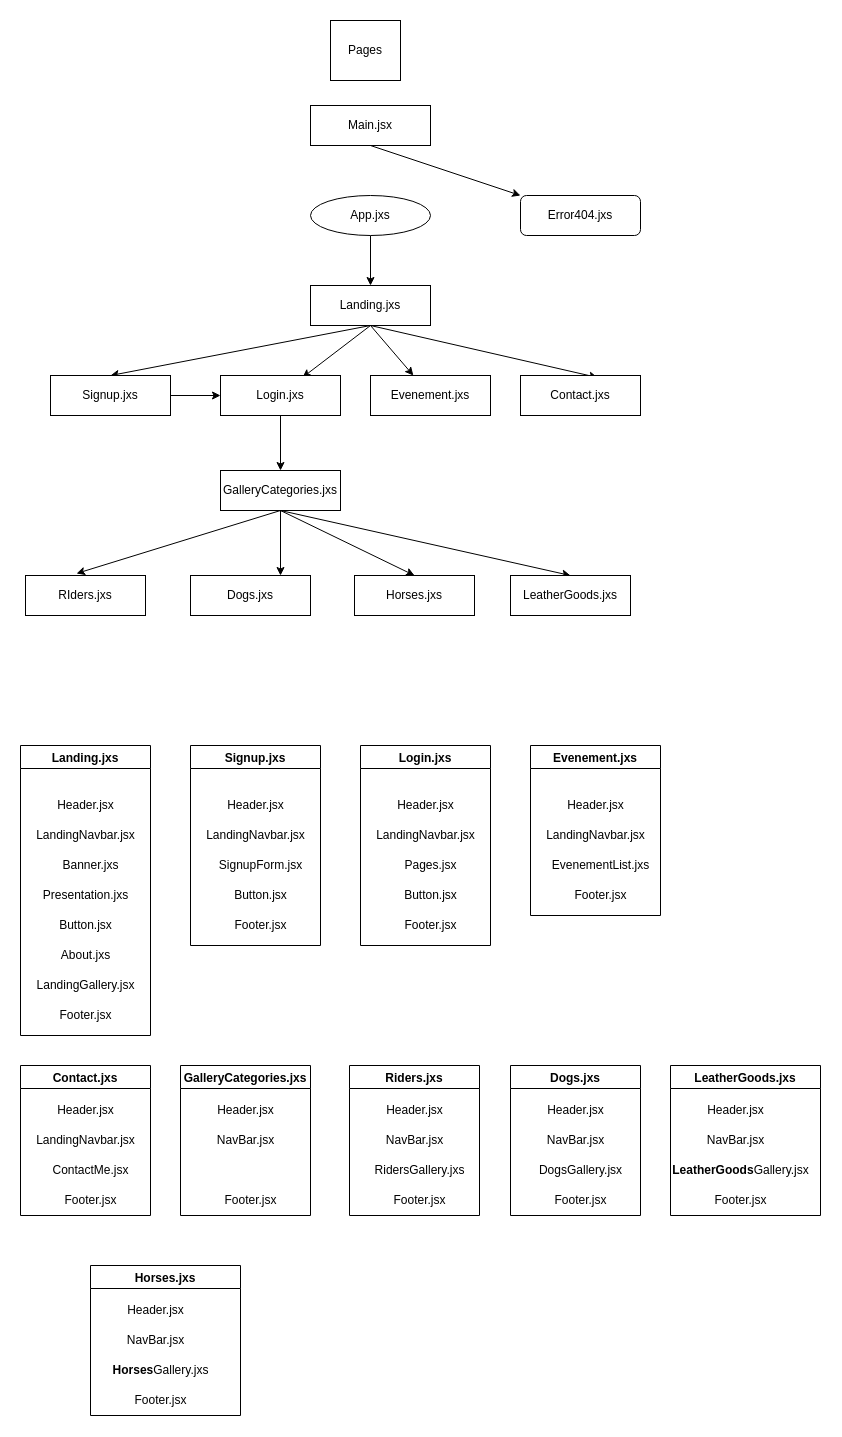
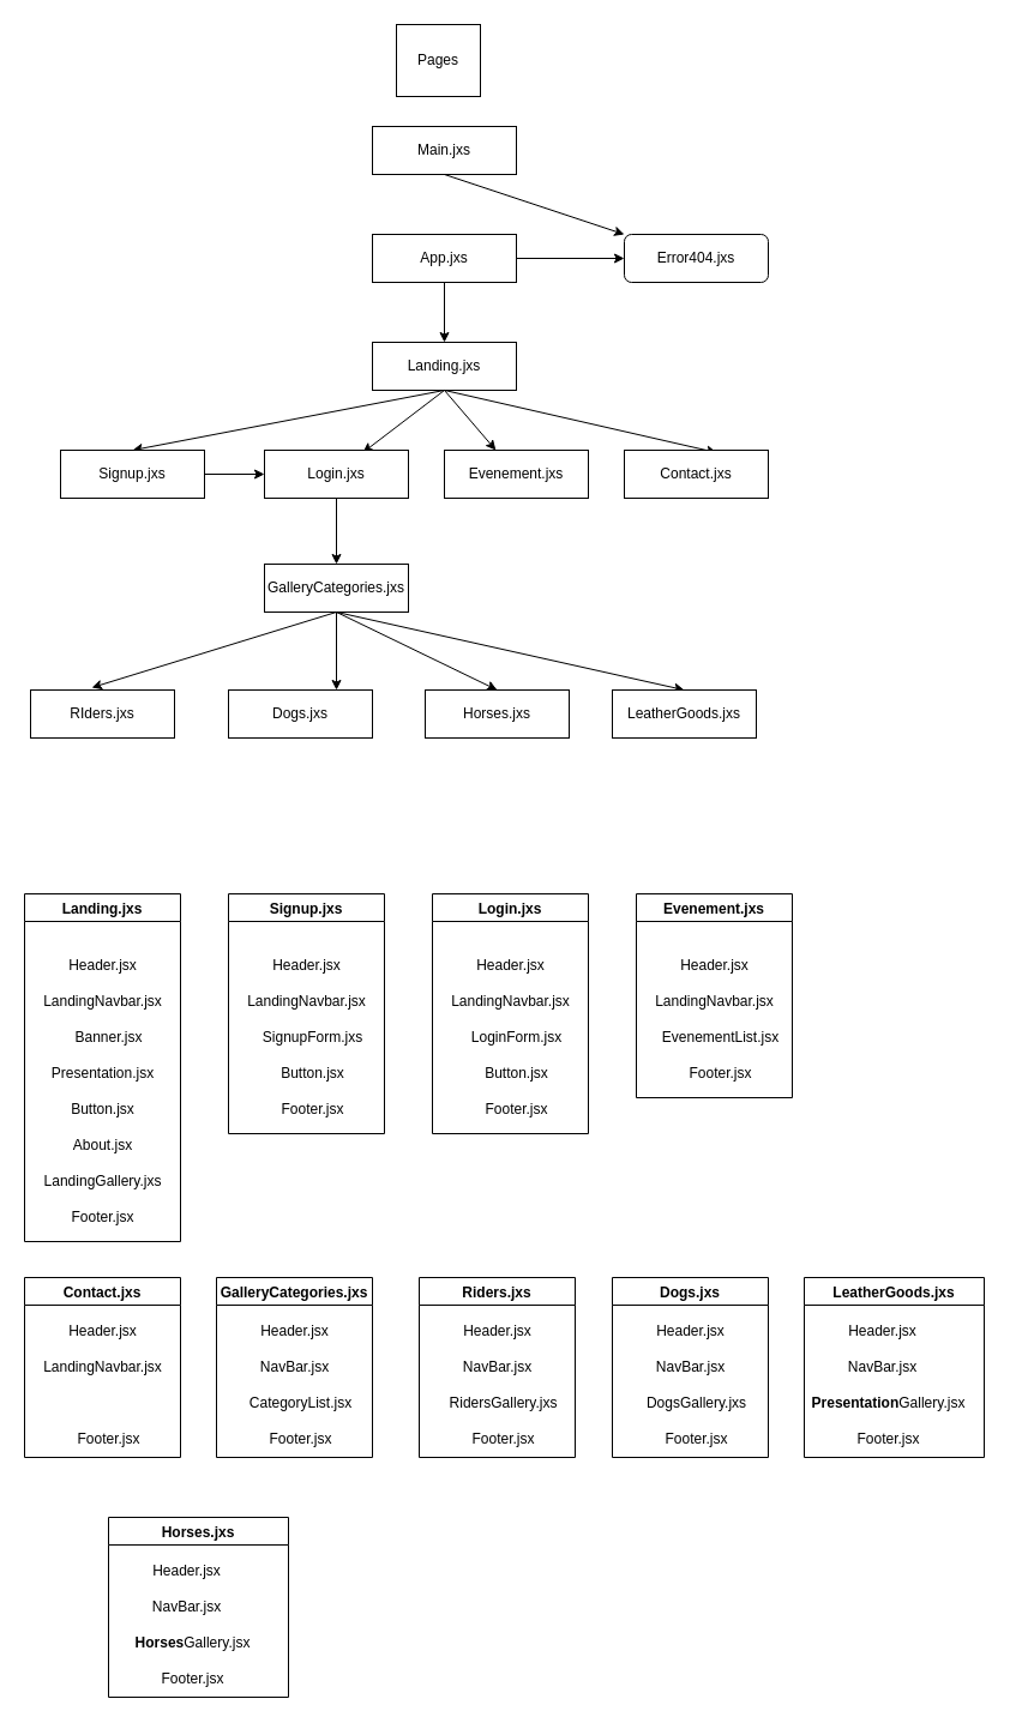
  <mxCell id="0" />
  <mxCell id="1" parent="0" />
  <mxCell id="2" value="Pages" style="rounded=0;whiteSpace=wrap;html=1;" vertex="1" parent="1"><mxGeometry x="330" y="20" width="70" height="60" as="geometry" /></mxCell>
  <mxCell id="3" style="edgeStyle=none;html=1;exitX=0.5;exitY=1;exitDx=0;exitDy=0;" edge="1" parent="1" source="4" target="13"><mxGeometry relative="1" as="geometry" /></mxCell>
- <mxCell id="4" value="Main.jsx&lt;br&gt;" style="rounded=0;whiteSpace=wrap;html=1;" vertex="1" parent="1"><mxGeometry x="310" y="105" width="120" height="40" as="geometry" /></mxCell>
+ <mxCell id="4" value="Main.jxs&lt;br&gt;" style="rounded=0;whiteSpace=wrap;html=1;" vertex="1" parent="1"><mxGeometry x="310" y="105" width="120" height="40" as="geometry" /></mxCell>
  <mxCell id="5" style="edgeStyle=none;html=1;exitX=0.5;exitY=1;exitDx=0;exitDy=0;entryX=0.5;entryY=0;entryDx=0;entryDy=0;" edge="1" parent="1" source="7" target="12"><mxGeometry relative="1" as="geometry" /></mxCell>
- <mxCell id="7" value="App.jxs" style="ellipse;whiteSpace=wrap;html=1;" vertex="1" parent="1"><mxGeometry x="310" y="195" width="120" height="40" as="geometry" /></mxCell>
+ <mxCell id="6" style="edgeStyle=none;html=1;exitX=1;exitY=0.5;exitDx=0;exitDy=0;entryX=0;entryY=0.5;entryDx=0;entryDy=0;" edge="1" parent="1" source="7" target="13"><mxGeometry relative="1" as="geometry" /></mxCell>
+ <mxCell id="7" value="App.jxs" style="rounded=0;whiteSpace=wrap;html=1;" vertex="1" parent="1"><mxGeometry x="310" y="195" width="120" height="40" as="geometry" /></mxCell>
  <mxCell id="8" style="edgeStyle=none;html=1;exitX=0.5;exitY=1;exitDx=0;exitDy=0;" edge="1" parent="1" source="12" target="23"><mxGeometry relative="1" as="geometry" /></mxCell>
  <mxCell id="9" style="edgeStyle=none;html=1;exitX=0.5;exitY=1;exitDx=0;exitDy=0;entryX=0.683;entryY=0.05;entryDx=0;entryDy=0;entryPerimeter=0;" edge="1" parent="1" source="12" target="17"><mxGeometry relative="1" as="geometry" /></mxCell>
  <mxCell id="10" style="edgeStyle=none;html=1;exitX=0.5;exitY=1;exitDx=0;exitDy=0;entryX=0.5;entryY=0;entryDx=0;entryDy=0;" edge="1" parent="1" source="12" target="15"><mxGeometry relative="1" as="geometry" /></mxCell>
  <mxCell id="11" style="edgeStyle=none;html=1;exitX=0.5;exitY=1;exitDx=0;exitDy=0;entryX=0.642;entryY=0.05;entryDx=0;entryDy=0;entryPerimeter=0;" edge="1" parent="1" source="12" target="24"><mxGeometry relative="1" as="geometry" /></mxCell>
  <mxCell id="12" value="Landing.jxs" style="rounded=0;whiteSpace=wrap;html=1;" vertex="1" parent="1"><mxGeometry x="310" y="285" width="120" height="40" as="geometry" /></mxCell>
  <mxCell id="13" value="Error404.jxs" style="whiteSpace=wrap;html=1;rounded=1;" vertex="1" parent="1"><mxGeometry x="520" y="195" width="120" height="40" as="geometry" /></mxCell>
  <mxCell id="14" style="edgeStyle=none;html=1;" edge="1" parent="1" source="15" target="17"><mxGeometry relative="1" as="geometry" /></mxCell>
  <mxCell id="15" value="Signup.jxs" style="rounded=0;whiteSpace=wrap;html=1;" vertex="1" parent="1"><mxGeometry x="50" y="375" width="120" height="40" as="geometry" /></mxCell>
  <mxCell id="16" style="edgeStyle=none;html=1;exitX=0.5;exitY=1;exitDx=0;exitDy=0;" edge="1" parent="1" source="17" target="22"><mxGeometry relative="1" as="geometry" /></mxCell>
  <mxCell id="17" value="Login.jxs" style="rounded=0;whiteSpace=wrap;html=1;" vertex="1" parent="1"><mxGeometry x="220" y="375" width="120" height="40" as="geometry" /></mxCell>
  <mxCell id="18" style="edgeStyle=none;html=1;exitX=0.5;exitY=1;exitDx=0;exitDy=0;entryX=0.425;entryY=-0.05;entryDx=0;entryDy=0;entryPerimeter=0;" edge="1" parent="1" source="22" target="25"><mxGeometry relative="1" as="geometry" /></mxCell>
  <mxCell id="19" style="edgeStyle=none;html=1;exitX=0.5;exitY=1;exitDx=0;exitDy=0;entryX=0.75;entryY=0;entryDx=0;entryDy=0;" edge="1" parent="1" source="22" target="26"><mxGeometry relative="1" as="geometry" /></mxCell>
  <mxCell id="20" style="edgeStyle=none;html=1;exitX=0.5;exitY=1;exitDx=0;exitDy=0;entryX=0.5;entryY=0;entryDx=0;entryDy=0;" edge="1" parent="1" source="22" target="27"><mxGeometry relative="1" as="geometry" /></mxCell>
  <mxCell id="21" style="edgeStyle=none;html=1;exitX=0.5;exitY=1;exitDx=0;exitDy=0;entryX=0.5;entryY=0;entryDx=0;entryDy=0;" edge="1" parent="1" source="22" target="28"><mxGeometry relative="1" as="geometry" /></mxCell>
  <mxCell id="22" value="GalleryCategories.jxs" style="rounded=0;whiteSpace=wrap;html=1;" vertex="1" parent="1"><mxGeometry x="220" y="470" width="120" height="40" as="geometry" /></mxCell>
  <mxCell id="23" value="Evenement.jxs" style="rounded=0;whiteSpace=wrap;html=1;" vertex="1" parent="1"><mxGeometry x="370" y="375" width="120" height="40" as="geometry" /></mxCell>
  <mxCell id="24" value="Contact.jxs" style="rounded=0;whiteSpace=wrap;html=1;" vertex="1" parent="1"><mxGeometry x="520" y="375" width="120" height="40" as="geometry" /></mxCell>
  <mxCell id="25" value="RIders.jxs" style="rounded=0;whiteSpace=wrap;html=1;" vertex="1" parent="1"><mxGeometry x="25" y="575" width="120" height="40" as="geometry" /></mxCell>
  <mxCell id="26" value="Dogs.jxs" style="rounded=0;whiteSpace=wrap;html=1;" vertex="1" parent="1"><mxGeometry x="190" y="575" width="120" height="40" as="geometry" /></mxCell>
  <mxCell id="27" value="Horses.jxs" style="rounded=0;whiteSpace=wrap;html=1;" vertex="1" parent="1"><mxGeometry x="354" y="575" width="120" height="40" as="geometry" /></mxCell>
  <mxCell id="28" value="LeatherGoods.jxs" style="rounded=0;whiteSpace=wrap;html=1;" vertex="1" parent="1"><mxGeometry x="510" y="575" width="120" height="40" as="geometry" /></mxCell>
  <mxCell id="29" value="Landing.jxs" style="swimlane;" vertex="1" parent="1"><mxGeometry x="20" y="745" width="130" height="290" as="geometry"><mxRectangle x="140" y="870" width="110" height="30" as="alternateBounds" /></mxGeometry></mxCell>
  <mxCell id="30" value="LandingNavbar.jsx" style="text;html=1;align=center;verticalAlign=middle;resizable=0;points=[];autosize=1;strokeColor=none;fillColor=none;" vertex="1" parent="29"><mxGeometry x="5" y="75" width="120" height="30" as="geometry" /></mxCell>
- <mxCell id="31" value="Banner.jxs" style="text;html=1;align=center;verticalAlign=middle;resizable=0;points=[];autosize=1;strokeColor=none;fillColor=none;" vertex="1" parent="29"><mxGeometry x="30" y="105" width="80" height="30" as="geometry" /></mxCell>
+ <mxCell id="31" value="Banner.jsx" style="text;html=1;align=center;verticalAlign=middle;resizable=0;points=[];autosize=1;strokeColor=none;fillColor=none;" vertex="1" parent="29"><mxGeometry x="30" y="105" width="80" height="30" as="geometry" /></mxCell>
  <mxCell id="32" value="Header.jsx" style="text;html=1;align=center;verticalAlign=middle;resizable=0;points=[];autosize=1;strokeColor=none;fillColor=none;" vertex="1" parent="29"><mxGeometry x="25" y="45" width="80" height="30" as="geometry" /></mxCell>
- <mxCell id="33" value="Presentation.jxs" style="text;html=1;align=center;verticalAlign=middle;resizable=0;points=[];autosize=1;strokeColor=none;fillColor=none;" vertex="1" parent="29"><mxGeometry x="10" y="135" width="110" height="30" as="geometry" /></mxCell>
+ <mxCell id="33" value="Presentation.jsx" style="text;html=1;align=center;verticalAlign=middle;resizable=0;points=[];autosize=1;strokeColor=none;fillColor=none;" vertex="1" parent="29"><mxGeometry x="10" y="135" width="110" height="30" as="geometry" /></mxCell>
  <mxCell id="34" value="Button.jsx" style="text;html=1;align=center;verticalAlign=middle;resizable=0;points=[];autosize=1;strokeColor=none;fillColor=none;" vertex="1" parent="29"><mxGeometry x="25" y="165" width="80" height="30" as="geometry" /></mxCell>
- <mxCell id="35" value="About.jxs" style="text;html=1;align=center;verticalAlign=middle;resizable=0;points=[];autosize=1;strokeColor=none;fillColor=none;" vertex="1" parent="29"><mxGeometry x="30" y="195" width="70" height="30" as="geometry" /></mxCell>
- <mxCell id="36" value="LandingGallery.jsx" style="text;html=1;align=center;verticalAlign=middle;resizable=0;points=[];autosize=1;strokeColor=none;fillColor=none;" vertex="1" parent="29"><mxGeometry x="5" y="225" width="120" height="30" as="geometry" /></mxCell>
+ <mxCell id="35" value="About.jsx" style="text;html=1;align=center;verticalAlign=middle;resizable=0;points=[];autosize=1;strokeColor=none;fillColor=none;" vertex="1" parent="29"><mxGeometry x="30" y="195" width="70" height="30" as="geometry" /></mxCell>
+ <mxCell id="36" value="LandingGallery.jxs" style="text;html=1;align=center;verticalAlign=middle;resizable=0;points=[];autosize=1;strokeColor=none;fillColor=none;" vertex="1" parent="29"><mxGeometry x="5" y="225" width="120" height="30" as="geometry" /></mxCell>
  <mxCell id="37" value="Footer.jsx" style="text;html=1;align=center;verticalAlign=middle;resizable=0;points=[];autosize=1;strokeColor=none;fillColor=none;" vertex="1" parent="29"><mxGeometry x="25" y="255" width="80" height="30" as="geometry" /></mxCell>
  <mxCell id="38" value="Signup.jxs" style="swimlane;" vertex="1" parent="1"><mxGeometry x="190" y="745" width="130" height="200" as="geometry"><mxRectangle x="140" y="870" width="110" height="30" as="alternateBounds" /></mxGeometry></mxCell>
  <mxCell id="39" value="LandingNavbar.jsx" style="text;html=1;align=center;verticalAlign=middle;resizable=0;points=[];autosize=1;strokeColor=none;fillColor=none;" vertex="1" parent="38"><mxGeometry x="5" y="75" width="120" height="30" as="geometry" /></mxCell>
- <mxCell id="40" value="SignupForm.jsx" style="text;html=1;align=center;verticalAlign=middle;resizable=0;points=[];autosize=1;strokeColor=none;fillColor=none;" vertex="1" parent="38"><mxGeometry x="15" y="105" width="110" height="30" as="geometry" /></mxCell>
+ <mxCell id="40" value="SignupForm.jxs" style="text;html=1;align=center;verticalAlign=middle;resizable=0;points=[];autosize=1;strokeColor=none;fillColor=none;" vertex="1" parent="38"><mxGeometry x="15" y="105" width="110" height="30" as="geometry" /></mxCell>
  <mxCell id="41" value="Header.jsx" style="text;html=1;align=center;verticalAlign=middle;resizable=0;points=[];autosize=1;strokeColor=none;fillColor=none;" vertex="1" parent="38"><mxGeometry x="25" y="45" width="80" height="30" as="geometry" /></mxCell>
  <mxCell id="42" value="Button.jsx" style="text;html=1;align=center;verticalAlign=middle;resizable=0;points=[];autosize=1;strokeColor=none;fillColor=none;" vertex="1" parent="38"><mxGeometry x="30" y="135" width="80" height="30" as="geometry" /></mxCell>
  <mxCell id="43" value="Footer.jsx" style="text;html=1;align=center;verticalAlign=middle;resizable=0;points=[];autosize=1;strokeColor=none;fillColor=none;" vertex="1" parent="38"><mxGeometry x="30" y="165" width="80" height="30" as="geometry" /></mxCell>
  <mxCell id="44" value="Login.jxs" style="swimlane;" vertex="1" parent="1"><mxGeometry x="360" y="745" width="130" height="200" as="geometry"><mxRectangle x="140" y="870" width="110" height="30" as="alternateBounds" /></mxGeometry></mxCell>
  <mxCell id="45" value="LandingNavbar.jsx" style="text;html=1;align=center;verticalAlign=middle;resizable=0;points=[];autosize=1;strokeColor=none;fillColor=none;" vertex="1" parent="44"><mxGeometry x="5" y="75" width="120" height="30" as="geometry" /></mxCell>
- <mxCell id="46" value="Pages.jsx" style="text;html=1;align=center;verticalAlign=middle;resizable=0;points=[];autosize=1;strokeColor=none;fillColor=none;" vertex="1" parent="44"><mxGeometry x="20" y="105" width="100" height="30" as="geometry" /></mxCell>
+ <mxCell id="46" value="LoginForm.jsx" style="text;html=1;align=center;verticalAlign=middle;resizable=0;points=[];autosize=1;strokeColor=none;fillColor=none;" vertex="1" parent="44"><mxGeometry x="20" y="105" width="100" height="30" as="geometry" /></mxCell>
  <mxCell id="47" value="Header.jsx" style="text;html=1;align=center;verticalAlign=middle;resizable=0;points=[];autosize=1;strokeColor=none;fillColor=none;" vertex="1" parent="44"><mxGeometry x="25" y="45" width="80" height="30" as="geometry" /></mxCell>
  <mxCell id="48" value="Button.jsx" style="text;html=1;align=center;verticalAlign=middle;resizable=0;points=[];autosize=1;strokeColor=none;fillColor=none;" vertex="1" parent="44"><mxGeometry x="30" y="135" width="80" height="30" as="geometry" /></mxCell>
  <mxCell id="49" value="Footer.jsx" style="text;html=1;align=center;verticalAlign=middle;resizable=0;points=[];autosize=1;strokeColor=none;fillColor=none;" vertex="1" parent="44"><mxGeometry x="30" y="165" width="80" height="30" as="geometry" /></mxCell>
  <mxCell id="50" value="Evenement.jxs" style="swimlane;" vertex="1" parent="1"><mxGeometry x="530" y="745" width="130" height="170" as="geometry"><mxRectangle x="140" y="870" width="110" height="30" as="alternateBounds" /></mxGeometry></mxCell>
  <mxCell id="51" value="LandingNavbar.jsx" style="text;html=1;align=center;verticalAlign=middle;resizable=0;points=[];autosize=1;strokeColor=none;fillColor=none;" vertex="1" parent="50"><mxGeometry x="5" y="75" width="120" height="30" as="geometry" /></mxCell>
  <mxCell id="52" value="Header.jsx" style="text;html=1;align=center;verticalAlign=middle;resizable=0;points=[];autosize=1;strokeColor=none;fillColor=none;" vertex="1" parent="50"><mxGeometry x="25" y="45" width="80" height="30" as="geometry" /></mxCell>
- <mxCell id="53" value="EvenementList.jxs" style="text;html=1;align=center;verticalAlign=middle;resizable=0;points=[];autosize=1;strokeColor=none;fillColor=none;" vertex="1" parent="50"><mxGeometry x="10" y="105" width="120" height="30" as="geometry" /></mxCell>
+ <mxCell id="53" value="EvenementList.jsx" style="text;html=1;align=center;verticalAlign=middle;resizable=0;points=[];autosize=1;strokeColor=none;fillColor=none;" vertex="1" parent="50"><mxGeometry x="10" y="105" width="120" height="30" as="geometry" /></mxCell>
  <mxCell id="54" value="Footer.jsx" style="text;html=1;align=center;verticalAlign=middle;resizable=0;points=[];autosize=1;strokeColor=none;fillColor=none;" vertex="1" parent="50"><mxGeometry x="30" y="135" width="80" height="30" as="geometry" /></mxCell>
  <mxCell id="55" value="Contact.jxs" style="swimlane;" vertex="1" parent="1"><mxGeometry x="20" y="1065" width="130" height="150" as="geometry"><mxRectangle x="140" y="870" width="110" height="30" as="alternateBounds" /></mxGeometry></mxCell>
  <mxCell id="56" value="LandingNavbar.jsx" style="text;html=1;align=center;verticalAlign=middle;resizable=0;points=[];autosize=1;strokeColor=none;fillColor=none;" vertex="1" parent="55"><mxGeometry x="5" y="60" width="120" height="30" as="geometry" /></mxCell>
  <mxCell id="57" value="Header.jsx" style="text;html=1;align=center;verticalAlign=middle;resizable=0;points=[];autosize=1;strokeColor=none;fillColor=none;" vertex="1" parent="55"><mxGeometry x="25" y="30" width="80" height="30" as="geometry" /></mxCell>
- <mxCell id="58" value="ContactMe.jsx" style="text;html=1;align=center;verticalAlign=middle;resizable=0;points=[];autosize=1;strokeColor=none;fillColor=none;" vertex="1" parent="55"><mxGeometry x="20" y="90" width="100" height="30" as="geometry" /></mxCell>
  <mxCell id="59" value="Footer.jsx" style="text;html=1;align=center;verticalAlign=middle;resizable=0;points=[];autosize=1;strokeColor=none;fillColor=none;" vertex="1" parent="55"><mxGeometry x="30" y="120" width="80" height="30" as="geometry" /></mxCell>
  <mxCell id="60" value="GalleryCategories.jxs" style="swimlane;" vertex="1" parent="1"><mxGeometry x="180" y="1065" width="130" height="150" as="geometry"><mxRectangle x="140" y="870" width="110" height="30" as="alternateBounds" /></mxGeometry></mxCell>
  <mxCell id="61" value="NavBar.jsx" style="text;html=1;align=center;verticalAlign=middle;resizable=0;points=[];autosize=1;strokeColor=none;fillColor=none;" vertex="1" parent="60"><mxGeometry x="25" y="60" width="80" height="30" as="geometry" /></mxCell>
  <mxCell id="62" value="Header.jsx" style="text;html=1;align=center;verticalAlign=middle;resizable=0;points=[];autosize=1;strokeColor=none;fillColor=none;" vertex="1" parent="60"><mxGeometry x="25" y="30" width="80" height="30" as="geometry" /></mxCell>
+ <mxCell id="63" value="CategoryList.jsx" style="text;html=1;align=center;verticalAlign=middle;resizable=0;points=[];autosize=1;strokeColor=none;fillColor=none;" vertex="1" parent="60"><mxGeometry x="15" y="90" width="110" height="30" as="geometry" /></mxCell>
  <mxCell id="64" value="Footer.jsx" style="text;html=1;align=center;verticalAlign=middle;resizable=0;points=[];autosize=1;strokeColor=none;fillColor=none;" vertex="1" parent="60"><mxGeometry x="30" y="120" width="80" height="30" as="geometry" /></mxCell>
  <mxCell id="65" value="Riders.jxs" style="swimlane;" vertex="1" parent="1"><mxGeometry x="349" y="1065" width="130" height="150" as="geometry"><mxRectangle x="140" y="870" width="110" height="30" as="alternateBounds" /></mxGeometry></mxCell>
  <mxCell id="66" value="NavBar.jsx" style="text;html=1;align=center;verticalAlign=middle;resizable=0;points=[];autosize=1;strokeColor=none;fillColor=none;" vertex="1" parent="65"><mxGeometry x="25" y="60" width="80" height="30" as="geometry" /></mxCell>
  <mxCell id="67" value="Header.jsx" style="text;html=1;align=center;verticalAlign=middle;resizable=0;points=[];autosize=1;strokeColor=none;fillColor=none;" vertex="1" parent="65"><mxGeometry x="25" y="30" width="80" height="30" as="geometry" /></mxCell>
  <mxCell id="68" value="RidersGallery.jxs" style="text;html=1;align=center;verticalAlign=middle;resizable=0;points=[];autosize=1;strokeColor=none;fillColor=none;" vertex="1" parent="65"><mxGeometry x="15" y="90" width="110" height="30" as="geometry" /></mxCell>
  <mxCell id="69" value="Footer.jsx" style="text;html=1;align=center;verticalAlign=middle;resizable=0;points=[];autosize=1;strokeColor=none;fillColor=none;" vertex="1" parent="65"><mxGeometry x="30" y="120" width="80" height="30" as="geometry" /></mxCell>
  <mxCell id="70" value="Dogs.jxs" style="swimlane;" vertex="1" parent="1"><mxGeometry x="510" y="1065" width="130" height="150" as="geometry"><mxRectangle x="140" y="870" width="110" height="30" as="alternateBounds" /></mxGeometry></mxCell>
  <mxCell id="71" value="NavBar.jsx" style="text;html=1;align=center;verticalAlign=middle;resizable=0;points=[];autosize=1;strokeColor=none;fillColor=none;" vertex="1" parent="70"><mxGeometry x="25" y="60" width="80" height="30" as="geometry" /></mxCell>
  <mxCell id="72" value="Header.jsx" style="text;html=1;align=center;verticalAlign=middle;resizable=0;points=[];autosize=1;strokeColor=none;fillColor=none;" vertex="1" parent="70"><mxGeometry x="25" y="30" width="80" height="30" as="geometry" /></mxCell>
- <mxCell id="73" value="DogsGallery.jsx" style="text;html=1;align=center;verticalAlign=middle;resizable=0;points=[];autosize=1;strokeColor=none;fillColor=none;" vertex="1" parent="70"><mxGeometry x="15" y="90" width="110" height="30" as="geometry" /></mxCell>
+ <mxCell id="73" value="DogsGallery.jxs" style="text;html=1;align=center;verticalAlign=middle;resizable=0;points=[];autosize=1;strokeColor=none;fillColor=none;" vertex="1" parent="70"><mxGeometry x="15" y="90" width="110" height="30" as="geometry" /></mxCell>
  <mxCell id="74" value="Footer.jsx" style="text;html=1;align=center;verticalAlign=middle;resizable=0;points=[];autosize=1;strokeColor=none;fillColor=none;" vertex="1" parent="70"><mxGeometry x="30" y="120" width="80" height="30" as="geometry" /></mxCell>
  <mxCell id="75" value="LeatherGoods.jxs" style="swimlane;" vertex="1" parent="1"><mxGeometry x="670" y="1065" width="150" height="150" as="geometry"><mxRectangle x="140" y="870" width="110" height="30" as="alternateBounds" /></mxGeometry></mxCell>
  <mxCell id="76" value="NavBar.jsx" style="text;html=1;align=center;verticalAlign=middle;resizable=0;points=[];autosize=1;strokeColor=none;fillColor=none;" vertex="1" parent="75"><mxGeometry x="25" y="60" width="80" height="30" as="geometry" /></mxCell>
  <mxCell id="77" value="Header.jsx" style="text;html=1;align=center;verticalAlign=middle;resizable=0;points=[];autosize=1;strokeColor=none;fillColor=none;" vertex="1" parent="75"><mxGeometry x="25" y="30" width="80" height="30" as="geometry" /></mxCell>
- <mxCell id="78" value="&lt;span style=&quot;font-weight: 700;&quot;&gt;LeatherGoods&lt;/span&gt;Gallery.jsx" style="text;html=1;align=center;verticalAlign=middle;resizable=0;points=[];autosize=1;strokeColor=none;fillColor=none;" vertex="1" parent="75"><mxGeometry x="-10" y="90" width="160" height="30" as="geometry" /></mxCell>
+ <mxCell id="78" value="&lt;span style=&quot;font-weight: 700;&quot;&gt;Presentation&lt;/span&gt;Gallery.jsx" style="text;html=1;align=center;verticalAlign=middle;resizable=0;points=[];autosize=1;strokeColor=none;fillColor=none;" vertex="1" parent="75"><mxGeometry x="-10" y="90" width="160" height="30" as="geometry" /></mxCell>
  <mxCell id="79" value="Footer.jsx" style="text;html=1;align=center;verticalAlign=middle;resizable=0;points=[];autosize=1;strokeColor=none;fillColor=none;" vertex="1" parent="75"><mxGeometry x="30" y="120" width="80" height="30" as="geometry" /></mxCell>
  <mxCell id="80" value="Horses.jxs" style="swimlane;" vertex="1" parent="1"><mxGeometry x="90" y="1265" width="150" height="150" as="geometry"><mxRectangle x="140" y="870" width="110" height="30" as="alternateBounds" /></mxGeometry></mxCell>
  <mxCell id="81" value="NavBar.jsx" style="text;html=1;align=center;verticalAlign=middle;resizable=0;points=[];autosize=1;strokeColor=none;fillColor=none;" vertex="1" parent="80"><mxGeometry x="25" y="60" width="80" height="30" as="geometry" /></mxCell>
  <mxCell id="82" value="Header.jsx" style="text;html=1;align=center;verticalAlign=middle;resizable=0;points=[];autosize=1;strokeColor=none;fillColor=none;" vertex="1" parent="80"><mxGeometry x="25" y="30" width="80" height="30" as="geometry" /></mxCell>
- <mxCell id="83" value="&lt;b&gt;Horses&lt;/b&gt;Gallery.jxs" style="text;html=1;align=center;verticalAlign=middle;resizable=0;points=[];autosize=1;strokeColor=none;fillColor=none;" vertex="1" parent="80"><mxGeometry x="10" y="90" width="120" height="30" as="geometry" /></mxCell>
+ <mxCell id="83" value="&lt;b&gt;Horses&lt;/b&gt;Gallery.jsx" style="text;html=1;align=center;verticalAlign=middle;resizable=0;points=[];autosize=1;strokeColor=none;fillColor=none;" vertex="1" parent="80"><mxGeometry x="10" y="90" width="120" height="30" as="geometry" /></mxCell>
  <mxCell id="84" value="Footer.jsx" style="text;html=1;align=center;verticalAlign=middle;resizable=0;points=[];autosize=1;strokeColor=none;fillColor=none;" vertex="1" parent="80"><mxGeometry x="30" y="120" width="80" height="30" as="geometry" /></mxCell>
